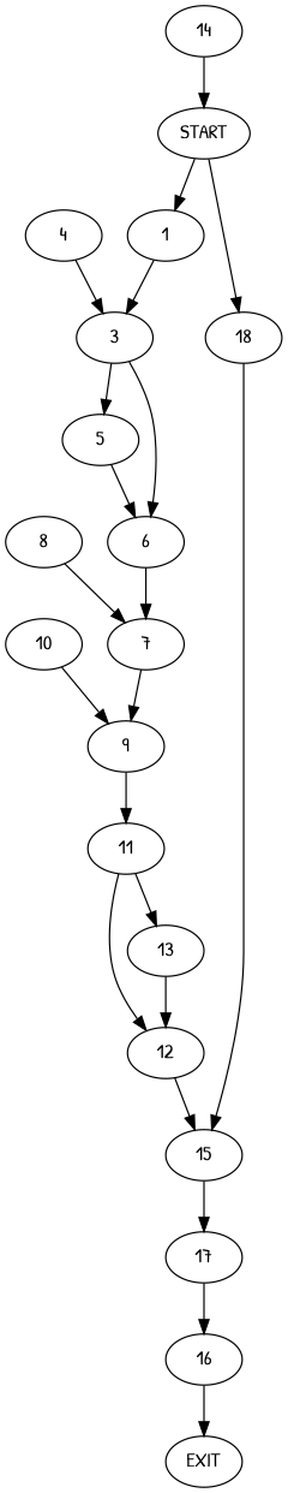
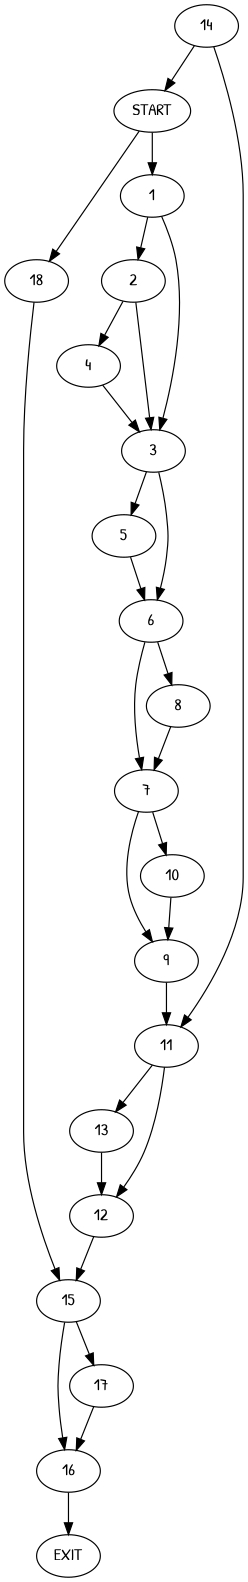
  digraph {
    fontname="Patrick Hand"
    node [fontname="Patrick Hand"]
    edge [fontname="Patrick Hand"]
    n1 [label=START]
    1
    18
+   2
    3
    14
    11
    15
    n9 [label=EXIT]
    4
    5
    6
    7
    8
    9
    10
    12
    13
    16
    17
    n1 -> 1
    n1 -> 18
+   1 -> 2
    1 -> 3
    18 -> 15
+   2 -> 3
+   2 -> 4
    3 -> 5
    3 -> 6
    14 -> n1
+   14 -> 11
    11 -> 12
    11 -> 13
+   15 -> 16
    15 -> 17
    4 -> 3
    5 -> 6
    6 -> 7
+   6 -> 8
    7 -> 9
+   7 -> 10
    8 -> 7
    9 -> 11
    10 -> 9
    12 -> 15
    13 -> 12
    16 -> n9
    17 -> 16
  }
